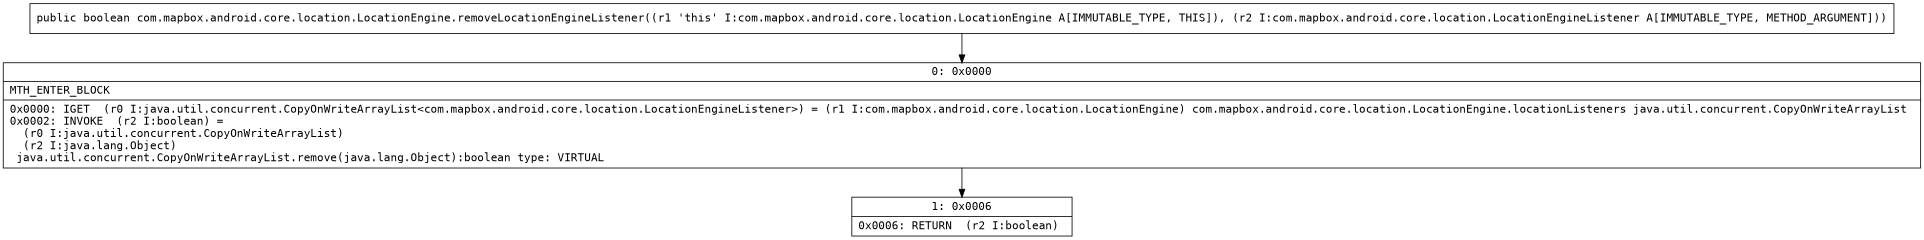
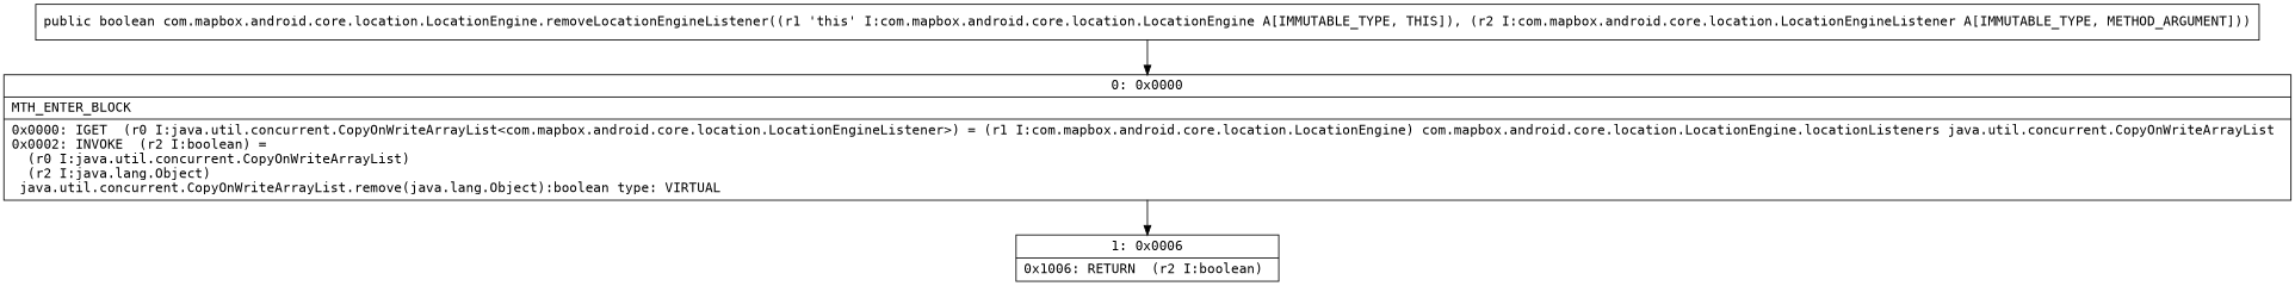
  digraph {
    fontname="DejaVu Sans Mono"
    node [shape=record fontname="DejaVu Sans Mono"]
    edge [fontname="DejaVu Sans Mono"]
    n1 [label="{0\:\ 0x0000|MTH_ENTER_BLOCK\l|0x0000: IGET  (r0 I:java.util.concurrent.CopyOnWriteArrayList\<com.mapbox.android.core.location.LocationEngineListener\>) = (r1 I:com.mapbox.android.core.location.LocationEngine) com.mapbox.android.core.location.LocationEngine.locationListeners java.util.concurrent.CopyOnWriteArrayList \l0x0002: INVOKE  (r2 I:boolean) = \l  (r0 I:java.util.concurrent.CopyOnWriteArrayList)\l  (r2 I:java.lang.Object)\l java.util.concurrent.CopyOnWriteArrayList.remove(java.lang.Object):boolean type: VIRTUAL \l}"]
-   n2 [label="{1\:\ 0x0006|0x0006: RETURN  (r2 I:boolean) \l}"]
+   n2 [label="{1\:\ 0x0006|0x1006: RETURN  (r2 I:boolean) \l}"]
    n3 [label="{public boolean com.mapbox.android.core.location.LocationEngine.removeLocationEngineListener((r1 'this' I:com.mapbox.android.core.location.LocationEngine A[IMMUTABLE_TYPE, THIS]), (r2 I:com.mapbox.android.core.location.LocationEngineListener A[IMMUTABLE_TYPE, METHOD_ARGUMENT])) }"]
    n1 -> n2
    n3 -> n1
  }
